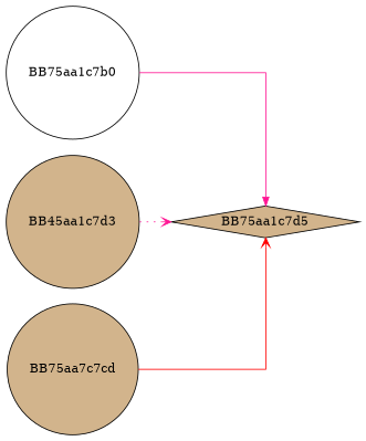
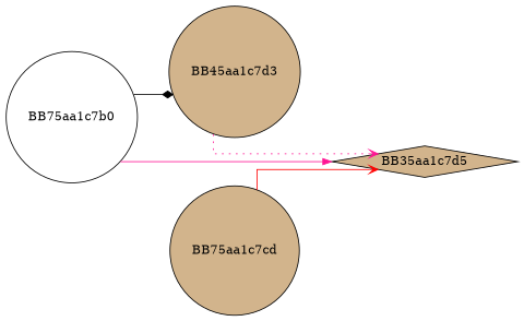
  digraph {
    rankdir=LR
    splines=ortho
    node [fillcolor=tan shape=circle style=filled]
    edge [arrowhead=vee color=deeppink style=solid]
    BB75aa1c7b0 [fillcolor=white]
    n2 [label=BB45aa1c7d3]
-   BB75aa1c7d5 [shape=diamond]
-   BB75aa1c7cd [label=BB75aa7c7cd]
+   BB75aa1c7d5 [shape=diamond label=BB35aa1c7d5]
+   BB75aa1c7cd
+   BB75aa1c7b0 -> n2 [arrowhead=diamond color=black]
    BB75aa1c7b0 -> BB75aa1c7d5 [arrowhead=normal]
    n2 -> BB75aa1c7d5 [style=dotted]
    BB75aa1c7cd -> BB75aa1c7d5 [color=red]
  }
